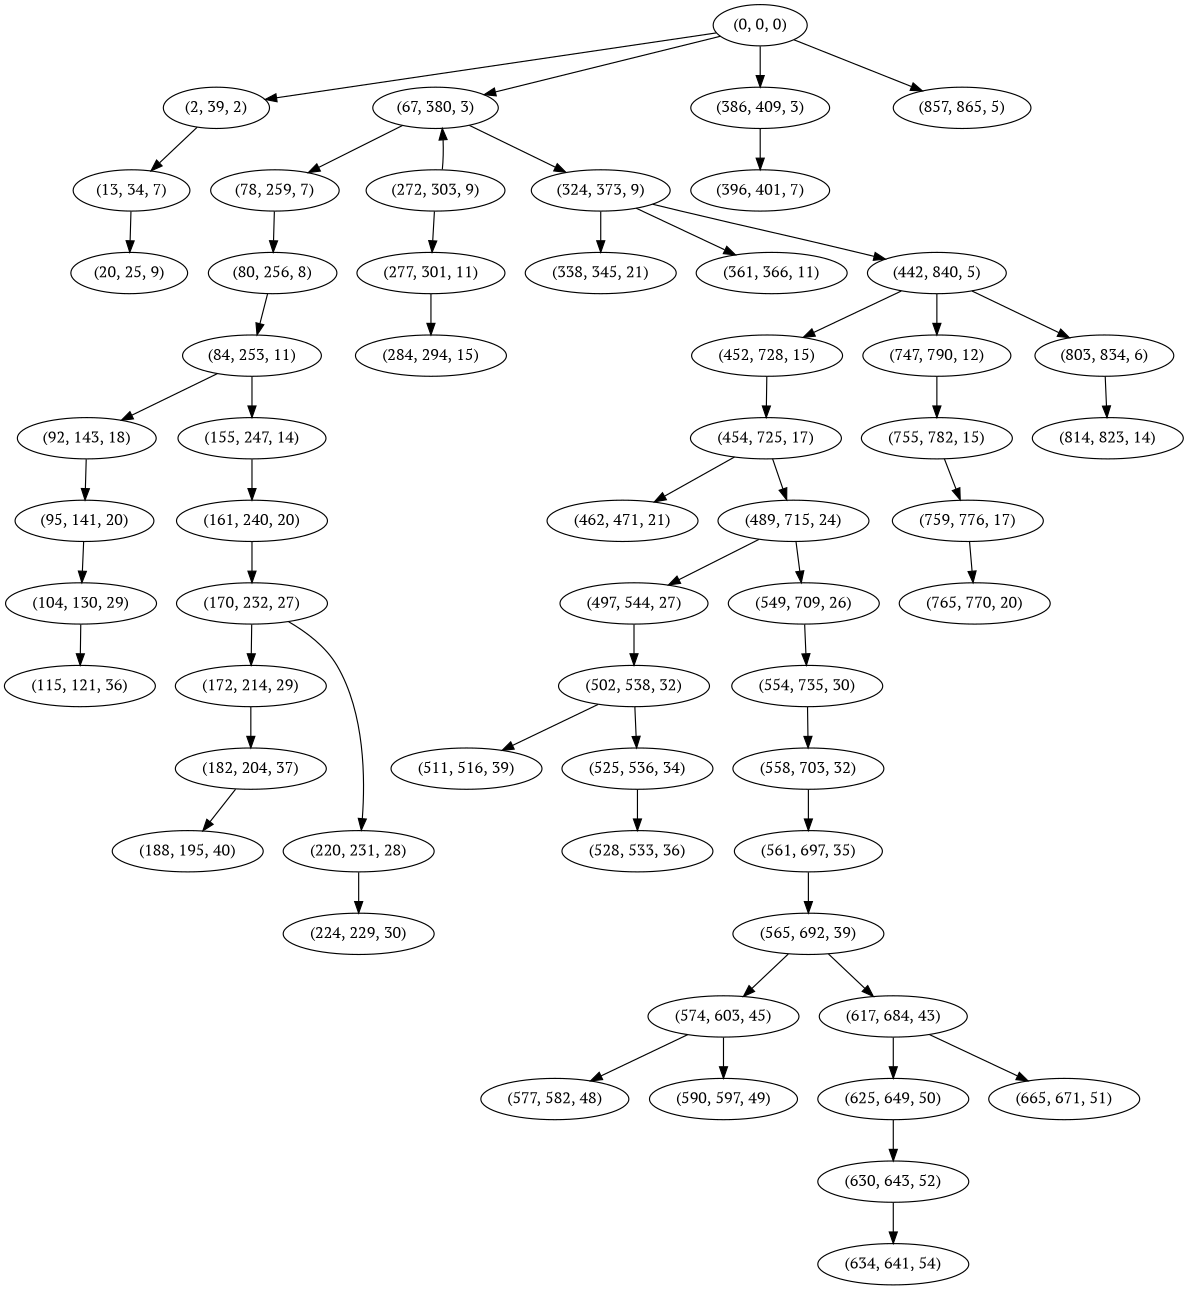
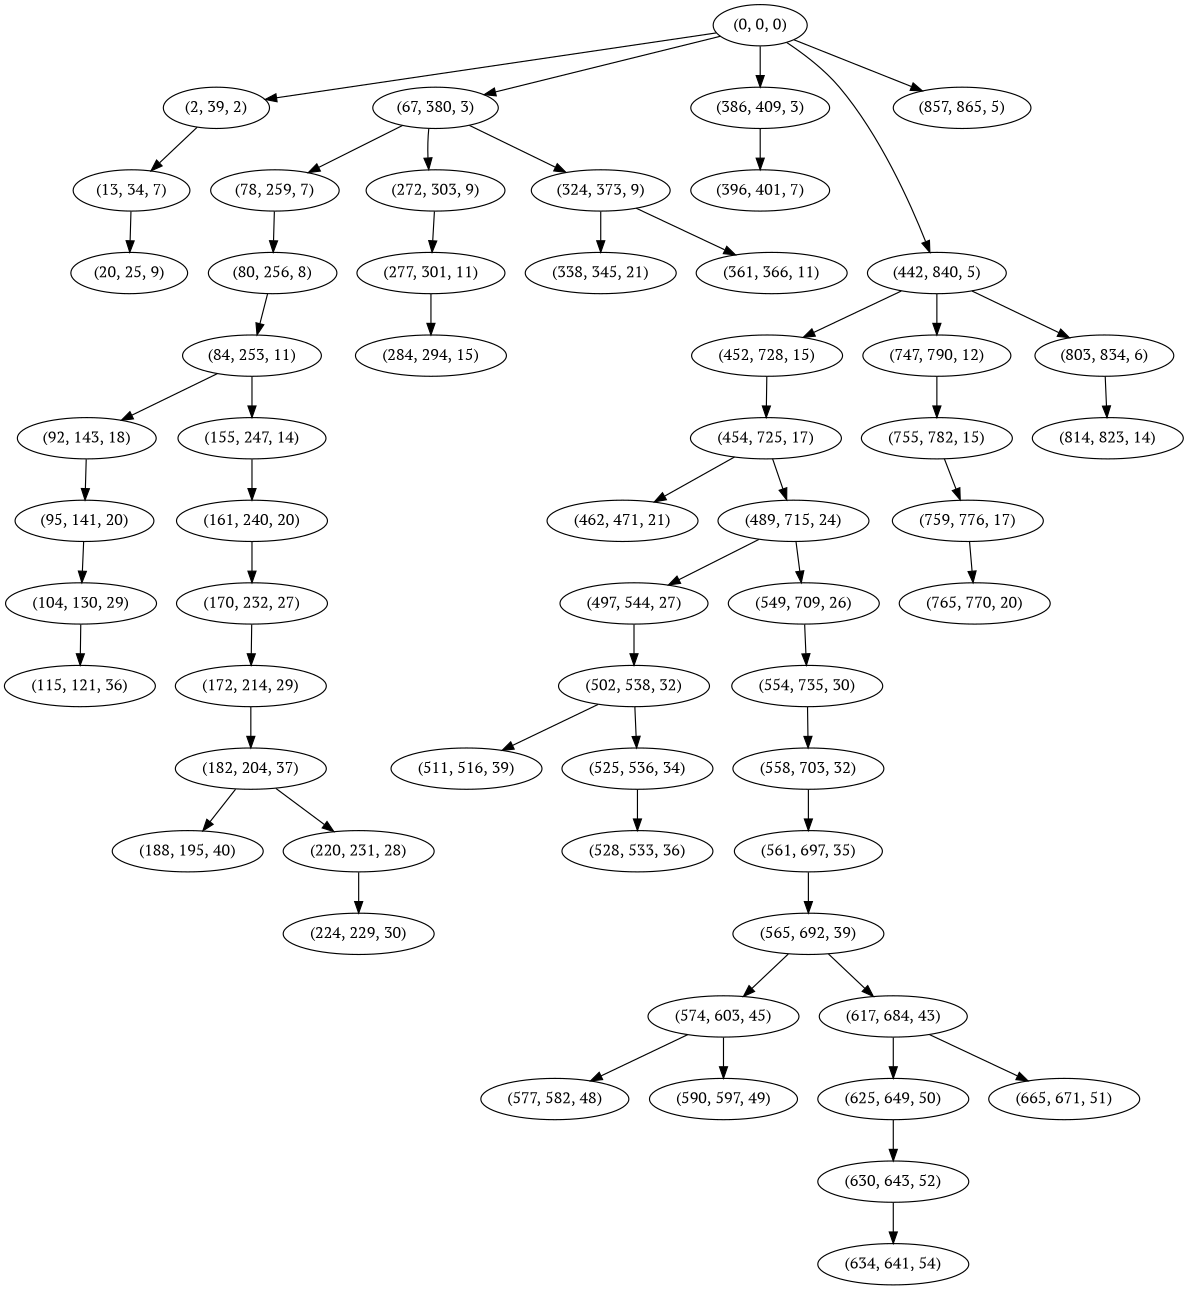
  digraph {
    fontname="PT Serif"
    node [fontname="PT Serif"]
    edge [fontname="PT Serif"]
    "(0, 0, 0)"
    "(2, 39, 2)"
    "(67, 380, 3)"
    "(386, 409, 3)"
    "(442, 840, 5)"
    "(857, 865, 5)"
    "(13, 34, 7)"
    "(78, 259, 7)"
    "(272, 303, 9)"
    "(324, 373, 9)"
    "(396, 401, 7)"
    "(452, 728, 15)"
    "(747, 790, 12)"
    "(803, 834, 6)"
    "(20, 25, 9)"
    "(80, 256, 8)"
    "(277, 301, 11)"
    "(338, 345, 21)"
    "(361, 366, 11)"
    "(84, 253, 11)"
    "(92, 143, 18)"
    "(155, 247, 14)"
    "(95, 141, 20)"
    "(161, 240, 20)"
    "(104, 130, 29)"
    "(115, 121, 36)"
    "(170, 232, 27)"
    "(172, 214, 29)"
    "(220, 231, 28)"
    "(182, 204, 37)"
    "(224, 229, 30)"
    "(188, 195, 40)"
    "(284, 294, 15)"
    "(454, 725, 17)"
    "(755, 782, 15)"
    "(814, 823, 14)"
    "(462, 471, 21)"
    "(489, 715, 24)"
    "(497, 544, 27)"
    "(549, 709, 26)"
    "(502, 538, 32)"
    n42 [label="(554, 735, 30)"]
    "(511, 516, 39)"
    "(525, 536, 34)"
    "(528, 533, 36)"
    "(558, 703, 32)"
    "(561, 697, 35)"
    "(565, 692, 39)"
    "(574, 603, 45)"
    "(617, 684, 43)"
    "(577, 582, 48)"
    "(590, 597, 49)"
    "(625, 649, 50)"
    "(665, 671, 51)"
    "(630, 643, 52)"
    "(634, 641, 54)"
    "(759, 776, 17)"
    "(765, 770, 20)"
    "(0, 0, 0)" -> "(2, 39, 2)"
    "(0, 0, 0)" -> "(67, 380, 3)"
    "(0, 0, 0)" -> "(386, 409, 3)"
-   "(324, 373, 9)" -> "(442, 840, 5)"
+   "(0, 0, 0)" -> "(442, 840, 5)"
    "(0, 0, 0)" -> "(857, 865, 5)"
    "(2, 39, 2)" -> "(13, 34, 7)"
    "(67, 380, 3)" -> "(78, 259, 7)"
-   "(272, 303, 9)" -> "(67, 380, 3)"
+   "(67, 380, 3)" -> "(272, 303, 9)"
    "(67, 380, 3)" -> "(324, 373, 9)"
    "(386, 409, 3)" -> "(396, 401, 7)"
    "(442, 840, 5)" -> "(452, 728, 15)"
    "(442, 840, 5)" -> "(747, 790, 12)"
    "(442, 840, 5)" -> "(803, 834, 6)"
    "(13, 34, 7)" -> "(20, 25, 9)"
    "(78, 259, 7)" -> "(80, 256, 8)"
    "(272, 303, 9)" -> "(277, 301, 11)"
    "(324, 373, 9)" -> "(338, 345, 21)"
    "(324, 373, 9)" -> "(361, 366, 11)"
    "(452, 728, 15)" -> "(454, 725, 17)"
    "(747, 790, 12)" -> "(755, 782, 15)"
    "(803, 834, 6)" -> "(814, 823, 14)"
    "(80, 256, 8)" -> "(84, 253, 11)"
    "(277, 301, 11)" -> "(284, 294, 15)"
    "(84, 253, 11)" -> "(92, 143, 18)"
    "(84, 253, 11)" -> "(155, 247, 14)"
    "(92, 143, 18)" -> "(95, 141, 20)"
    "(155, 247, 14)" -> "(161, 240, 20)"
    "(95, 141, 20)" -> "(104, 130, 29)"
    "(161, 240, 20)" -> "(170, 232, 27)"
    "(104, 130, 29)" -> "(115, 121, 36)"
    "(170, 232, 27)" -> "(172, 214, 29)"
-   "(170, 232, 27)" -> "(220, 231, 28)"
+   "(182, 204, 37)" -> "(220, 231, 28)"
    "(172, 214, 29)" -> "(182, 204, 37)"
    "(220, 231, 28)" -> "(224, 229, 30)"
    "(182, 204, 37)" -> "(188, 195, 40)"
    "(454, 725, 17)" -> "(462, 471, 21)"
    "(454, 725, 17)" -> "(489, 715, 24)"
    "(755, 782, 15)" -> "(759, 776, 17)"
    "(489, 715, 24)" -> "(497, 544, 27)"
    "(489, 715, 24)" -> "(549, 709, 26)"
    "(497, 544, 27)" -> "(502, 538, 32)"
    "(549, 709, 26)" -> n42
    "(502, 538, 32)" -> "(511, 516, 39)"
    "(502, 538, 32)" -> "(525, 536, 34)"
    n42 -> "(558, 703, 32)"
    "(525, 536, 34)" -> "(528, 533, 36)"
    "(558, 703, 32)" -> "(561, 697, 35)"
    "(561, 697, 35)" -> "(565, 692, 39)"
    "(565, 692, 39)" -> "(574, 603, 45)"
    "(565, 692, 39)" -> "(617, 684, 43)"
    "(574, 603, 45)" -> "(577, 582, 48)"
    "(574, 603, 45)" -> "(590, 597, 49)"
    "(617, 684, 43)" -> "(625, 649, 50)"
    "(617, 684, 43)" -> "(665, 671, 51)"
    "(625, 649, 50)" -> "(630, 643, 52)"
    "(630, 643, 52)" -> "(634, 641, 54)"
    "(759, 776, 17)" -> "(765, 770, 20)"
  }
